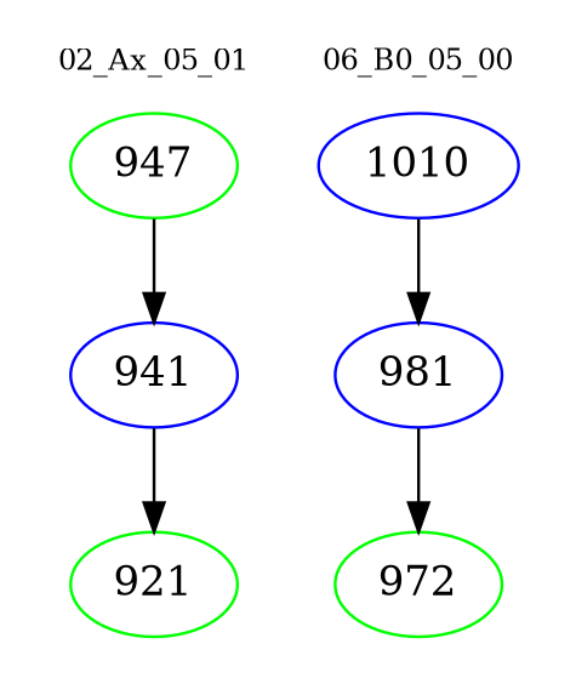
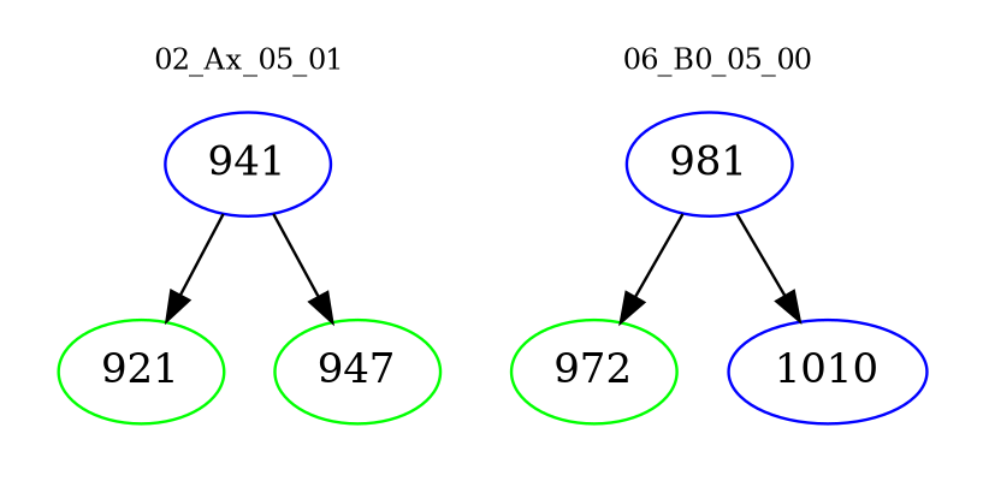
  digraph {
    fontname="DejaVu Serif"
    node [color=blue fontname="DejaVu Serif"]
    edge [color=black fontname="DejaVu Serif"]
    n1 [label=941]
    n2 [color=green label=921]
    n3 [color=green label=947]
    n4 [label=981]
    n5 [color=green label=972]
    n6 [label=1010]
    subgraph cluster_1 {
      color=white
      fontsize=10
      label="02_Ax_05_01"
      n1
      n2
      n3
    }
    subgraph cluster_2 {
      color=white
      fontsize=10
      label="06_B0_05_00"
      n4
      n5
      n6
    }
    n1 -> n2
-   n3 -> n1
+   n1 -> n3
    n4 -> n5
-   n6 -> n4
+   n4 -> n6
  }
